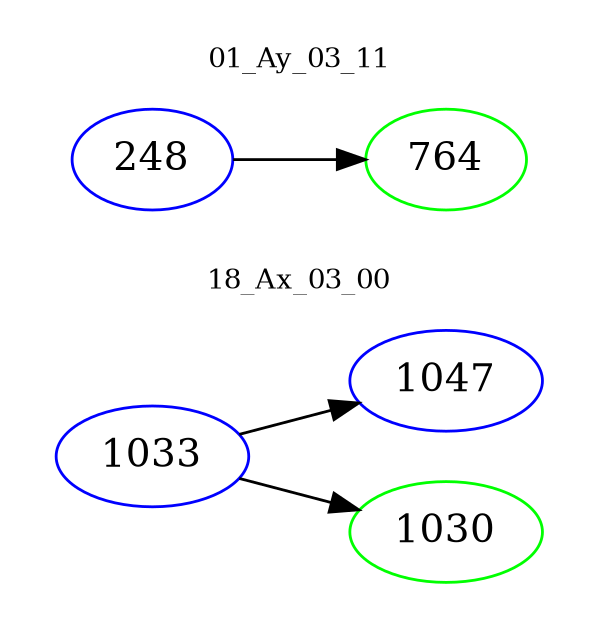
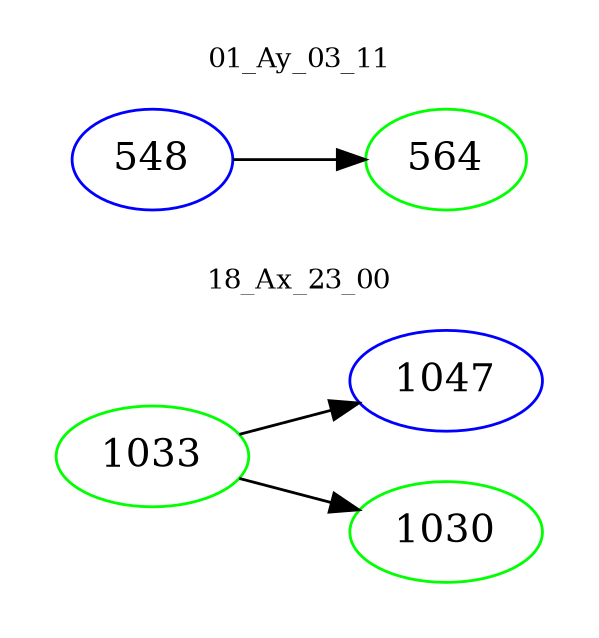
  digraph {
    rankdir=LR
    node [color=blue]
    edge [color=black]
-   n1 [label=1033]
+   n1 [color=green label=1033]
    n2 [color=green label=1030]
    n3 [label=1047]
-   n4 [label=248]
-   n5 [color=green label=764]
+   n4 [label=548]
+   n5 [color=green label=564]
    subgraph cluster_1 {
      color=white
      fontsize=10
-     label="18_Ax_03_00"
+     label="18_Ax_23_00"
      n1
      n2
      n3
    }
    subgraph cluster_2 {
      color=white
      fontsize=10
      label="01_Ay_03_11"
      n4
      n5
    }
    n1 -> n2
    n1 -> n3
    n4 -> n5
  }
